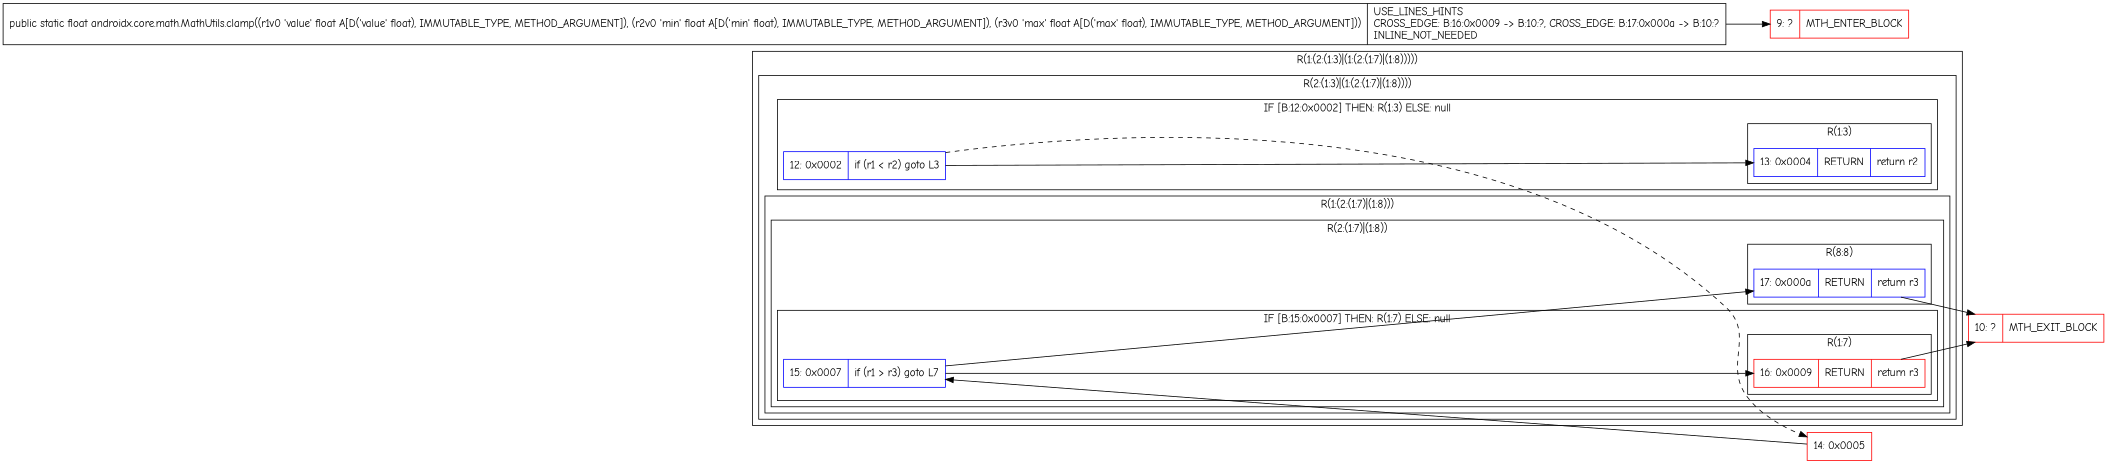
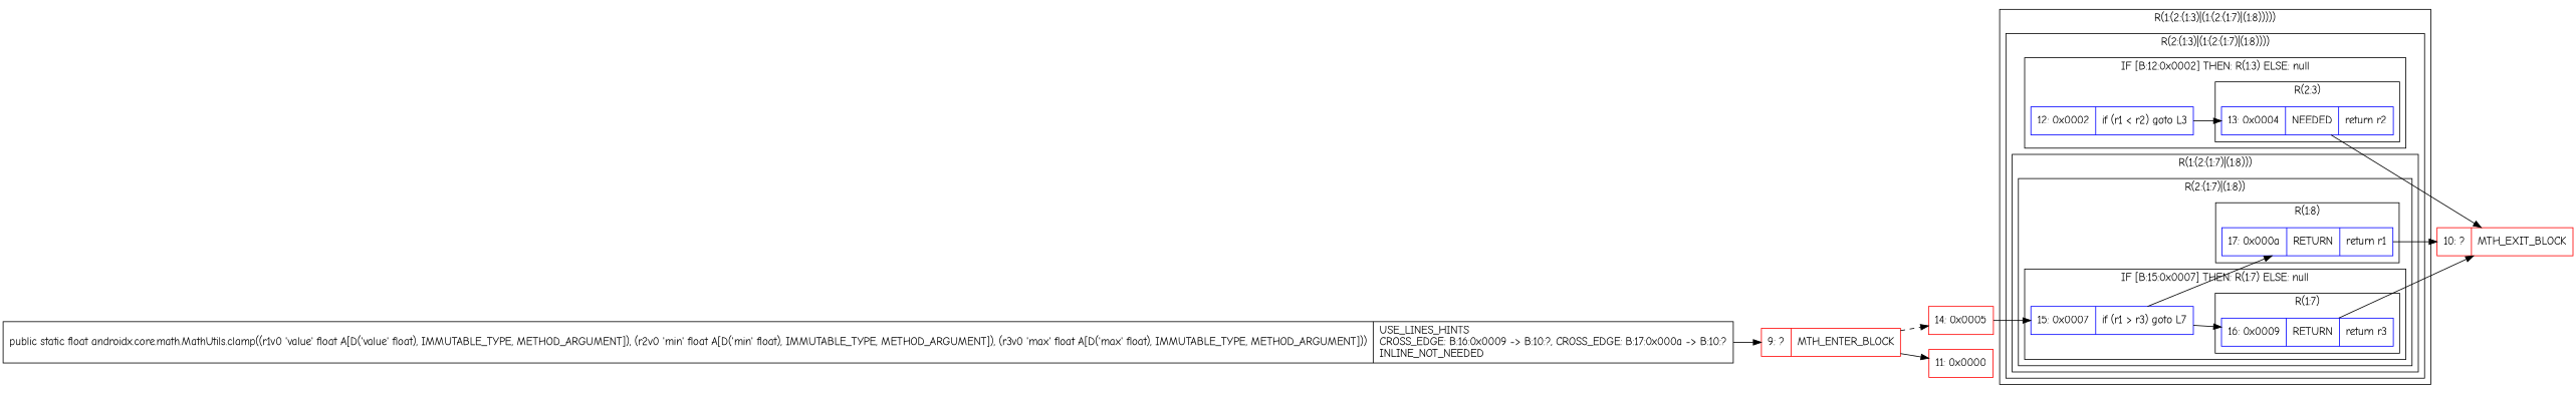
  digraph {
    fontname="Comic Neue"
    rankdir=LR
    node [color=blue fontname="Comic Neue" shape=record]
    edge [fontname="Comic Neue"]
-   n1 [label="{13\:\ 0x0004|RETURN\l|return r2\l}"]
+   n1 [label="{13\:\ 0x0004|NEEDED\l|return r2\l}"]
    n2 [label="{12\:\ 0x0002|if (r1 \< r2) goto L3\l}"]
-   n3 [color=red label="{16\:\ 0x0009|RETURN\l|return r3\l}"]
+   n3 [label="{16\:\ 0x0009|RETURN\l|return r3\l}"]
    n4 [label="{15\:\ 0x0007|if (r1 \> r3) goto L7\l}"]
-   n5 [label="{17\:\ 0x000a|RETURN\l|return r3\l}"]
+   n5 [label="{17\:\ 0x000a|RETURN\l|return r1\l}"]
    n6 [color=red label="{10\:\ ?|MTH_EXIT_BLOCK\l}"]
    n7 [color=red label="{14\:\ 0x0005}"]
    n8 [color=red label="{9\:\ ?|MTH_ENTER_BLOCK\l}"]
+   n9 [color=red label="{11\:\ 0x0000}"]
    n10 [label="{public static float androidx.core.math.MathUtils.clamp((r1v0 'value' float A[D('value' float), IMMUTABLE_TYPE, METHOD_ARGUMENT]), (r2v0 'min' float A[D('min' float), IMMUTABLE_TYPE, METHOD_ARGUMENT]), (r3v0 'max' float A[D('max' float), IMMUTABLE_TYPE, METHOD_ARGUMENT]))  | USE_LINES_HINTS\lCROSS_EDGE: B:16:0x0009 \-\> B:10:?, CROSS_EDGE: B:17:0x000a \-\> B:10:?\lINLINE_NOT_NEEDED\l}" color=""]
    subgraph cluster_1 {
      label="R(1:(2:(1:3)|(1:(2:(1:7)|(1:8)))))"
      subgraph cluster_2 {
        label="R(2:(1:3)|(1:(2:(1:7)|(1:8))))"
        subgraph cluster_3 {
          label="IF [B:12:0x0002] THEN: R(1:3) ELSE: null"
          n2
          subgraph cluster_4 {
-           label="R(1:3)"
+           label="R(2:3)"
            n1
          }
        }
        subgraph cluster_5 {
          label="R(1:(2:(1:7)|(1:8)))"
          subgraph cluster_6 {
            label="R(2:(1:7)|(1:8))"
            subgraph cluster_7 {
              label="IF [B:15:0x0007] THEN: R(1:7) ELSE: null"
              n4
              subgraph cluster_8 {
                label="R(1:7)"
                n3
              }
            }
            subgraph cluster_9 {
-             label="R(8:8)"
+             label="R(1:8)"
              n5
            }
          }
        }
      }
    }
+   n1 -> n6
    n2 -> n1
-   n2 -> n7 [style=dashed]
+   n8 -> n7 [style=dashed]
    n3 -> n6
    n4 -> n3
    n4 -> n5 [style=solid]
    n5 -> n6
    n7 -> n4
+   n8 -> n9
    n10 -> n8
  }
